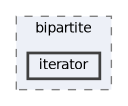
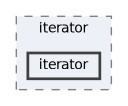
  digraph {
    compound=true
    n1 [color=grey25 fillcolor="#edf0f7" fontname=Helvetica fontsize=10 height=0.2 label=iterator shape=box style="filled,bold" width=0.4]
    subgraph cluster_1 {
      bgcolor="#edf0f7"
      fontname=Helvetica
      fontsize=10
-     label=bipartite
+     label=iterator
      pencolor=grey50
      style="filled,dashed"
      n1
    }
  }
